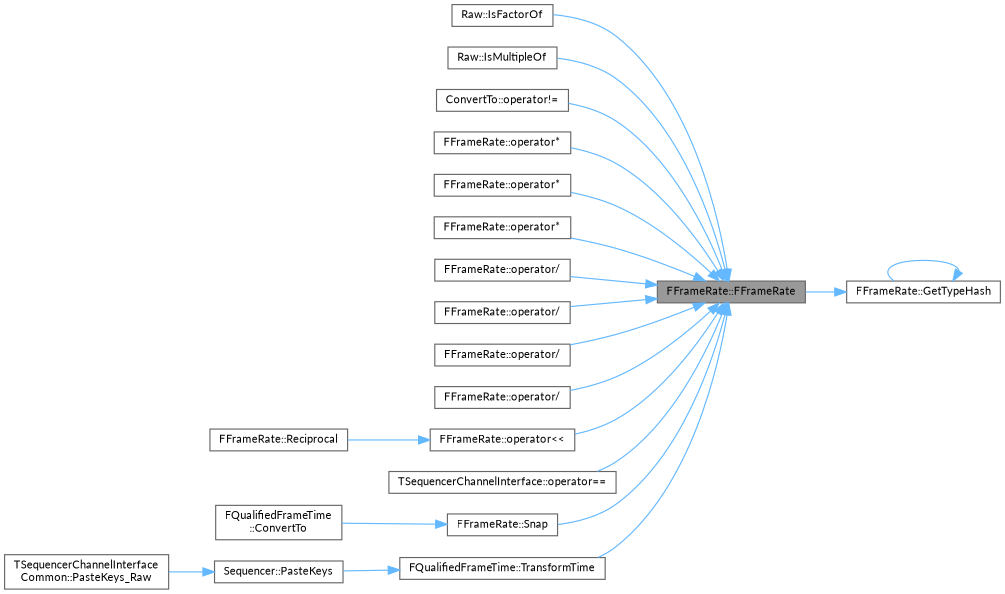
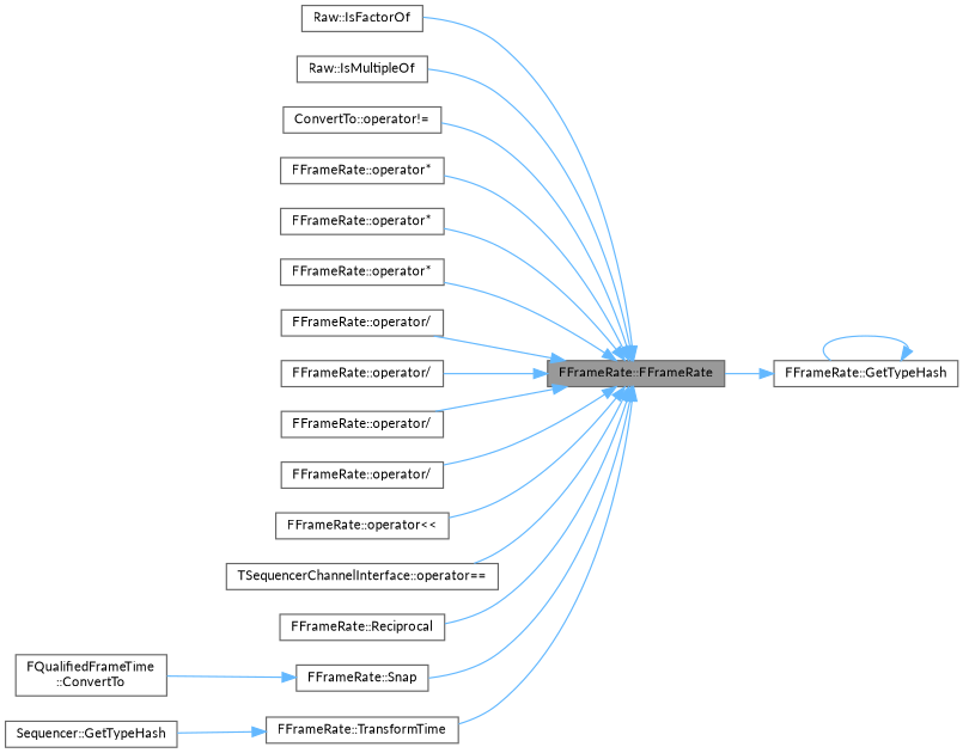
  digraph {
    fontname=Lato
    rankdir=RL
    node [color=grey40 fillcolor=white fontname=Lato fontsize=10 shape=box style=filled]
    edge [color=steelblue1 dir=back fontname=Lato fontsize=10 labelfontname=Helvetica labelfontsize=10 style=solid]
    n1 [color=gray40 fillcolor=grey60 fontcolor=black height=0.2 label="FFrameRate::FFrameRate" width=0.4]
    n2 [height=0.2 label="Raw::IsFactorOf" width=0.4]
    n3 [height=0.2 label="Raw::IsMultipleOf" width=0.4]
    n4 [height=0.2 label="ConvertTo::operator!=" width=0.4]
    n5 [height=0.2 label="FFrameRate::operator*" width=0.4]
    n6 [height=0.2 label="FFrameRate::operator*" width=0.4]
    n7 [height=0.2 label="FFrameRate::operator*" width=0.4]
    n8 [height=0.2 label="FFrameRate::operator/" width=0.4]
    n9 [height=0.2 label="FFrameRate::operator/" width=0.4]
    n10 [height=0.2 label="FFrameRate::operator/" width=0.4]
    n11 [height=0.2 label="FFrameRate::operator/" width=0.4]
    n12 [height=0.2 label="FFrameRate::operator\<\<" width=0.4]
    n13 [height=0.2 label="TSequencerChannelInterface::operator==" width=0.4]
    n14 [height=0.2 label="FFrameRate::Reciprocal" width=0.4]
    n15 [height=0.2 label="FFrameRate::Snap" width=0.4]
-   n16 [height=0.2 label="FQualifiedFrameTime::TransformTime" width=0.4]
+   n16 [height=0.2 label="FFrameRate::TransformTime" width=0.4]
    n17 [height=0.2 label="FFrameRate::GetTypeHash" width=0.4]
    n18 [height=0.2 label="FQualifiedFrameTime\l::ConvertTo" width=0.4]
-   n19 [height=0.2 label="Sequencer::PasteKeys" width=0.4]
-   n20 [height=0.2 label="TSequencerChannelInterface\lCommon::PasteKeys_Raw" width=0.4]
+   n19 [height=0.2 label="Sequencer::GetTypeHash" width=0.4]
    n1 -> n2
    n1 -> n3
    n1 -> n4
    n1 -> n5
    n1 -> n6
    n1 -> n7
    n1 -> n8
    n1 -> n9
    n1 -> n10
    n1 -> n11
    n1 -> n12
    n1 -> n13
-   n12 -> n14
+   n1 -> n14
    n1 -> n15
    n1 -> n16
    n15 -> n18
    n16 -> n19
    n17 -> n1
    n17 -> n17
-   n19 -> n20
  }
